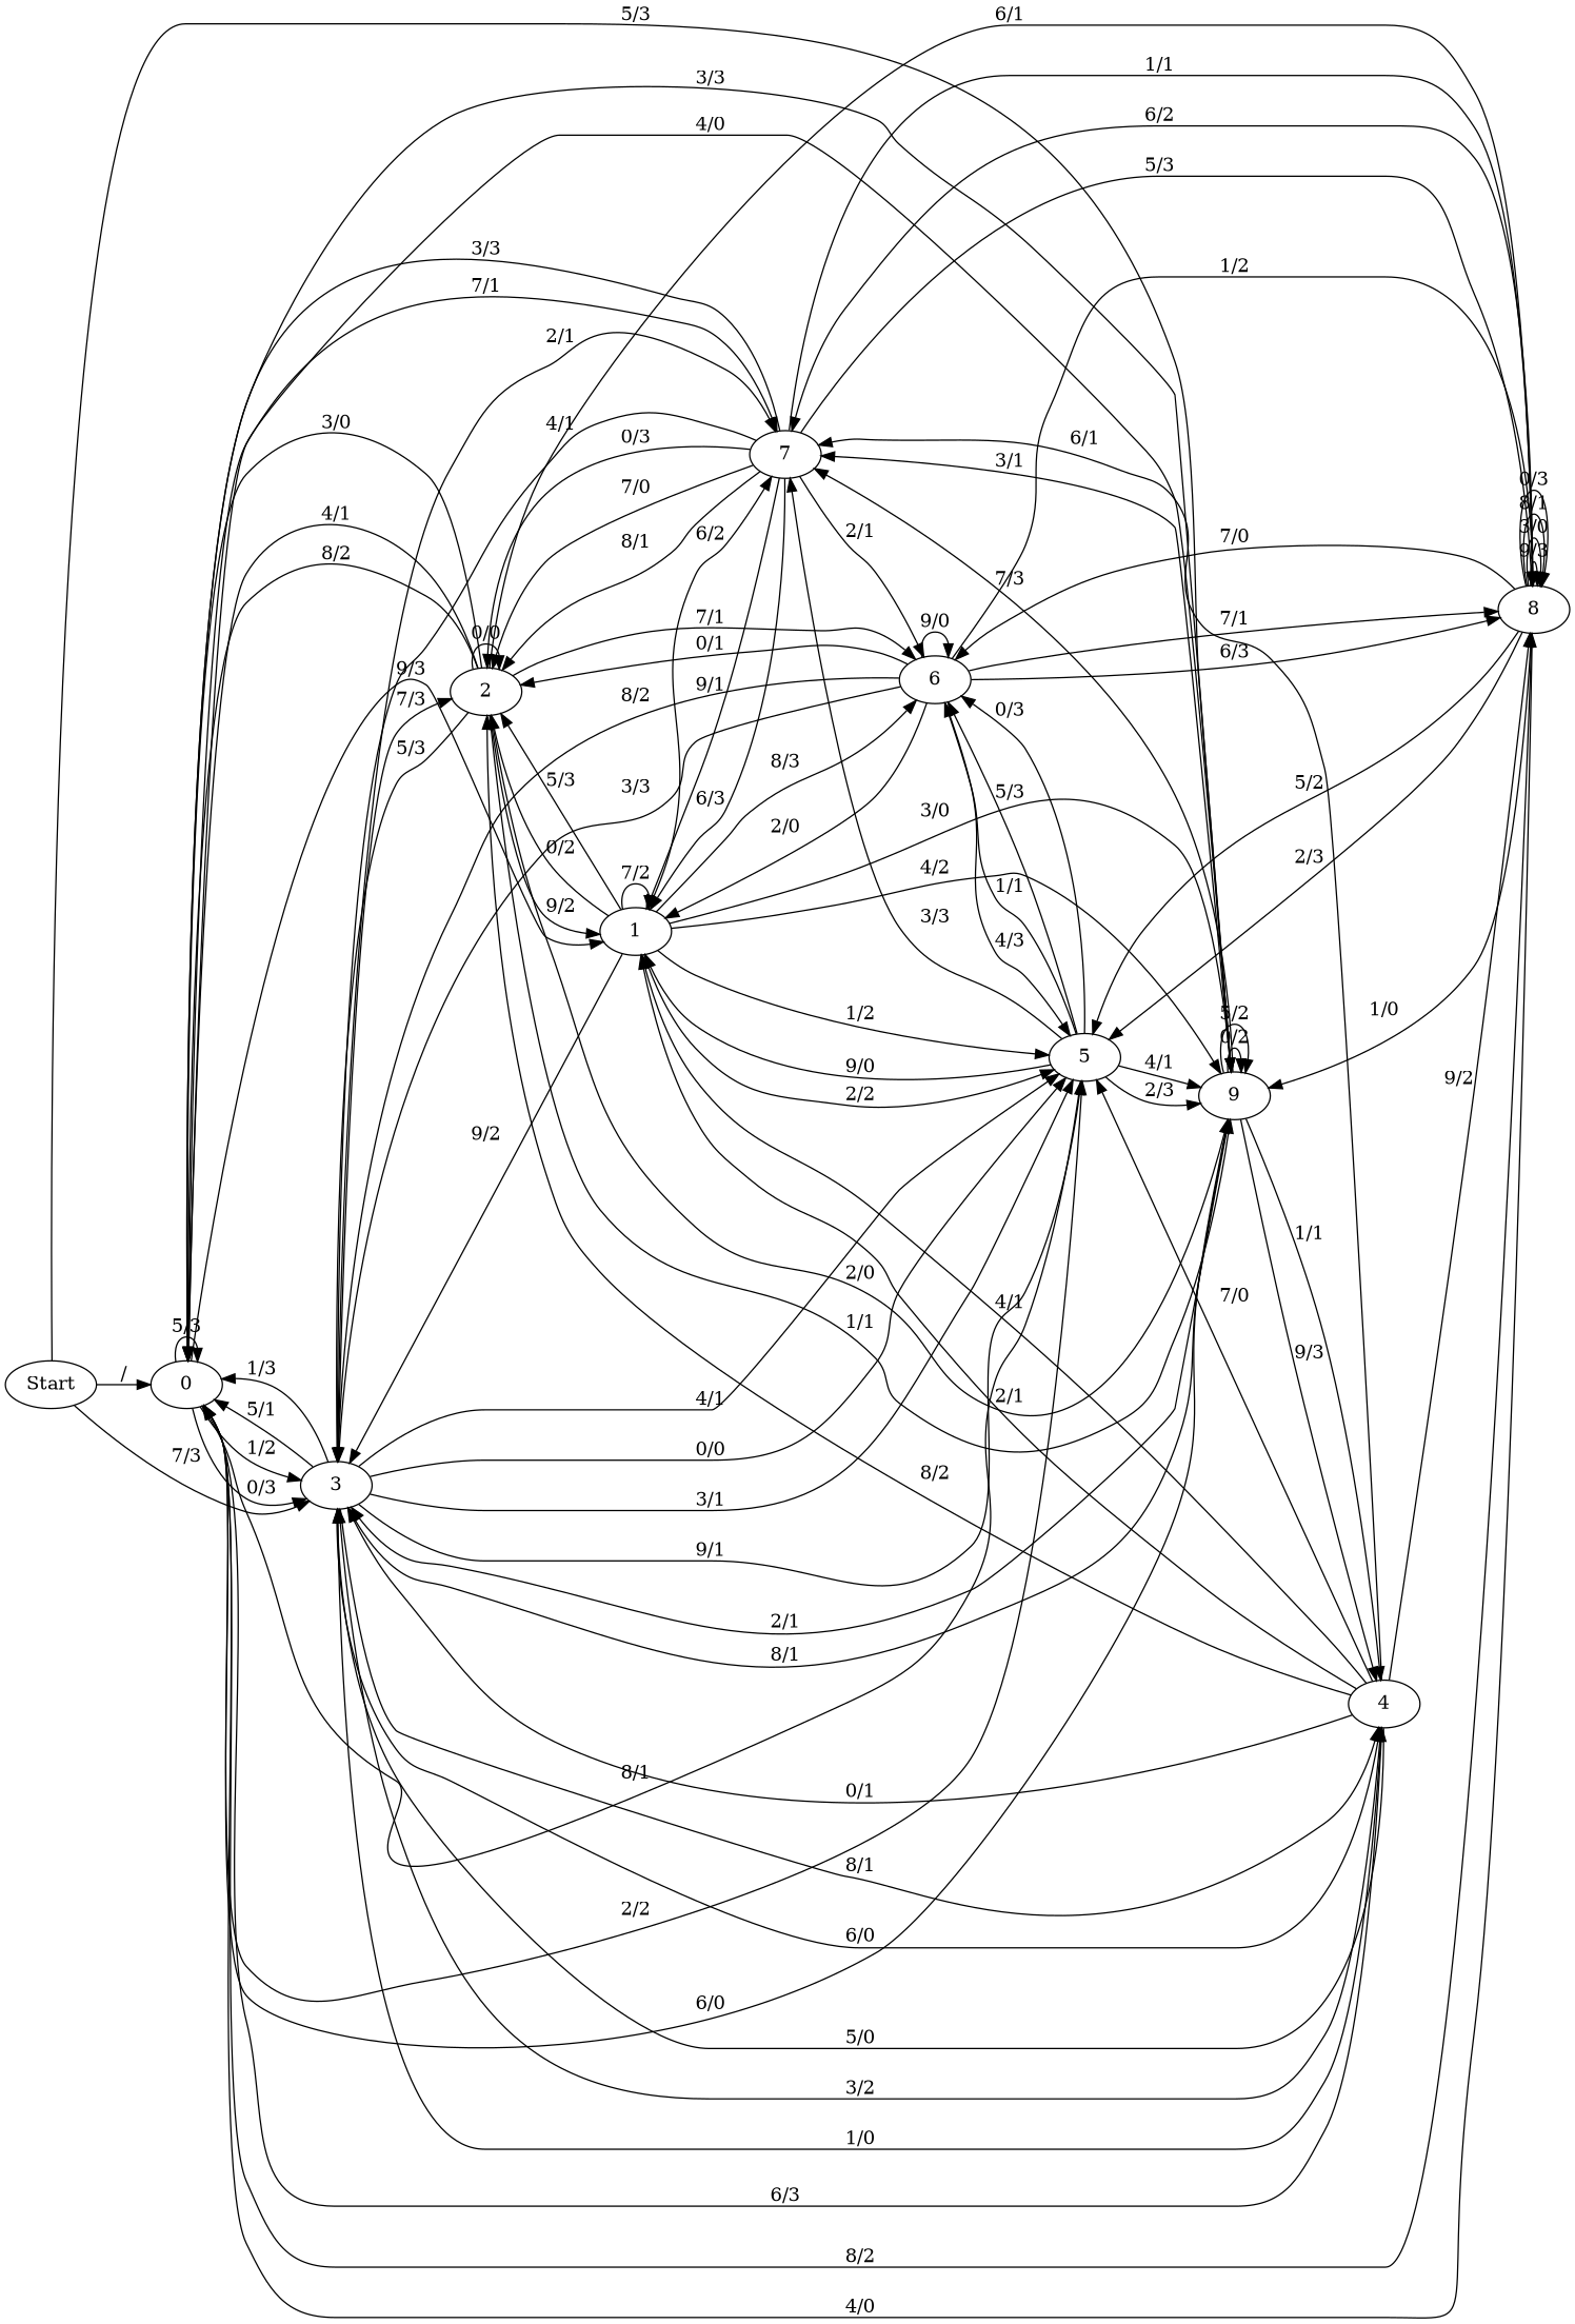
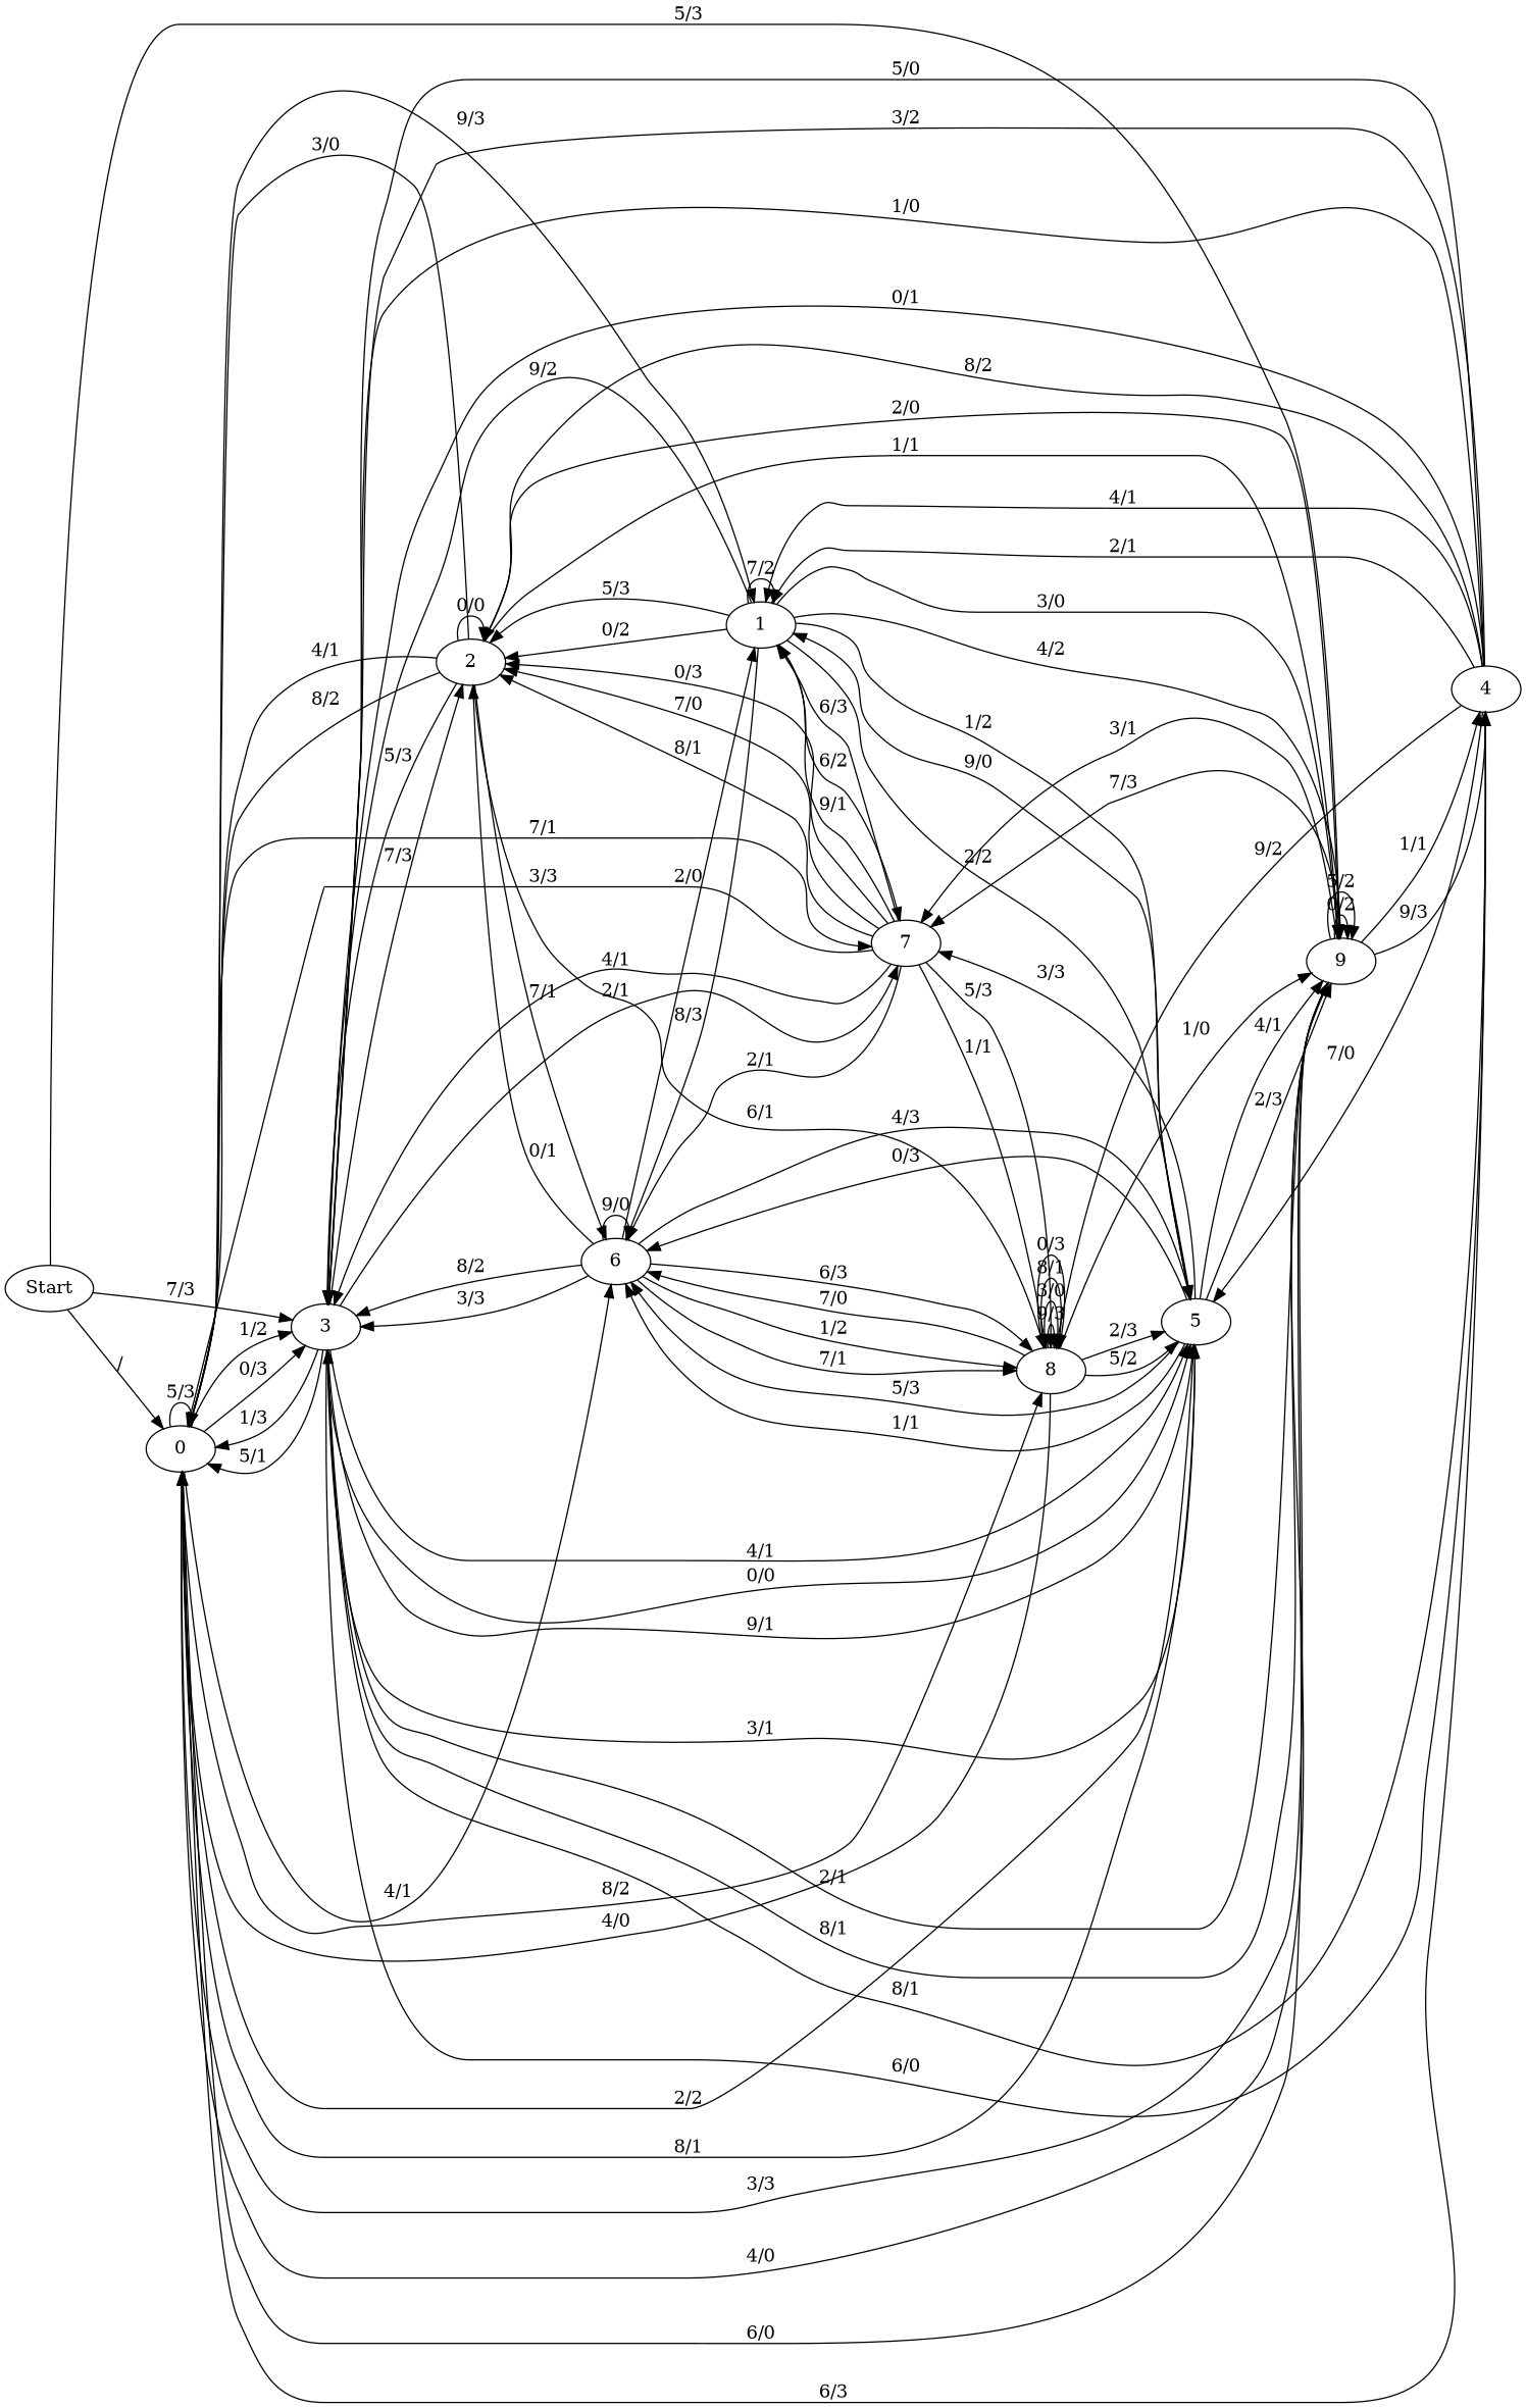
  digraph {
    fontname="DejaVu Serif"
    rankdir=LR
    node [fontname="DejaVu Serif"]
    edge [fontname="DejaVu Serif"]
    Start
    0
    3
    9
    4
    8
    5
    6
    7
    1
    2
    Start -> 0 [label="/"]
    Start -> 3 [label="7/3"]
    Start -> 9 [label="5/3"]
    0 -> 0 [label="5/3"]
    0 -> 3 [label="1/2"]
    0 -> 3 [label="0/3"]
    0 -> 9 [label="3/3"]
    0 -> 4 [label="6/3"]
    0 -> 8 [label="8/2"]
    0 -> 5 [label="2/2"]
+   0 -> 6 [label="4/1"]
    0 -> 7 [label="7/1"]
    0 -> 1 [label="9/3"]
    3 -> 0 [label="1/3"]
    3 -> 0 [label="5/1"]
    3 -> 4 [label="8/1"]
    3 -> 4 [label="6/0"]
    3 -> 5 [label="4/1"]
    3 -> 5 [label="0/0"]
    3 -> 5 [label="3/1"]
    3 -> 5 [label="9/1"]
    3 -> 7 [label="2/1"]
    3 -> 2 [label="7/3"]
    9 -> 0 [label="4/0"]
    9 -> 0 [label="6/0"]
    9 -> 3 [label="2/1"]
    9 -> 3 [label="8/1"]
    9 -> 9 [label="0/2"]
    9 -> 9 [label="5/2"]
    9 -> 4 [label="1/1"]
    9 -> 4 [label="9/3"]
    9 -> 7 [label="3/1"]
    9 -> 7 [label="7/3"]
    4 -> 3 [label="5/0"]
    4 -> 3 [label="3/2"]
    4 -> 3 [label="1/0"]
    4 -> 3 [label="0/1"]
    4 -> 8 [label="9/2"]
    4 -> 5 [label="7/0"]
-   4 -> 7 [label="6/1"]
    4 -> 1 [label="4/1"]
    4 -> 1 [label="2/1"]
    4 -> 2 [label="8/2"]
    8 -> 0 [label="4/0"]
    8 -> 9 [label="1/0"]
    8 -> 8 [label="9/3"]
    8 -> 8 [label="3/0"]
    8 -> 8 [label="8/1"]
    8 -> 8 [label="0/3"]
    8 -> 5 [label="5/2"]
    8 -> 5 [label="2/3"]
    8 -> 6 [label="7/0"]
-   8 -> 7 [label="6/2"]
    5 -> 0 [label="8/1"]
    5 -> 9 [label="2/3"]
    5 -> 9 [label="4/1"]
    5 -> 6 [label="0/3"]
    5 -> 6 [label="5/3"]
    5 -> 6 [label="1/1"]
    5 -> 7 [label="3/3"]
    5 -> 1 [label="9/0"]
    6 -> 3 [label="3/3"]
    6 -> 3 [label="8/2"]
    6 -> 8 [label="1/2"]
    6 -> 8 [label="7/1"]
    6 -> 8 [label="6/3"]
    6 -> 5 [label="4/3"]
    6 -> 6 [label="9/0"]
    6 -> 1 [label="2/0"]
    6 -> 2 [label="0/1"]
    7 -> 0 [label="3/3"]
    7 -> 3 [label="4/1"]
    7 -> 8 [label="5/3"]
    7 -> 8 [label="1/1"]
    7 -> 6 [label="2/1"]
    7 -> 1 [label="9/1"]
    7 -> 1 [label="6/3"]
    7 -> 2 [label="0/3"]
    7 -> 2 [label="7/0"]
    7 -> 2 [label="8/1"]
    1 -> 3 [label="9/2"]
    1 -> 9 [label="3/0"]
    1 -> 9 [label="4/2"]
    1 -> 5 [label="1/2"]
    1 -> 5 [label="2/2"]
    1 -> 6 [label="8/3"]
    1 -> 7 [label="6/2"]
    1 -> 1 [label="7/2"]
    1 -> 2 [label="5/3"]
    1 -> 2 [label="0/2"]
    2 -> 0 [label="8/2"]
    2 -> 0 [label="3/0"]
    2 -> 0 [label="4/1"]
    2 -> 3 [label="5/3"]
    2 -> 9 [label="2/0"]
    2 -> 9 [label="1/1"]
    2 -> 8 [label="6/1"]
    2 -> 6 [label="7/1"]
-   2 -> 1 [label="9/2"]
    2 -> 2 [label="0/0"]
  }
